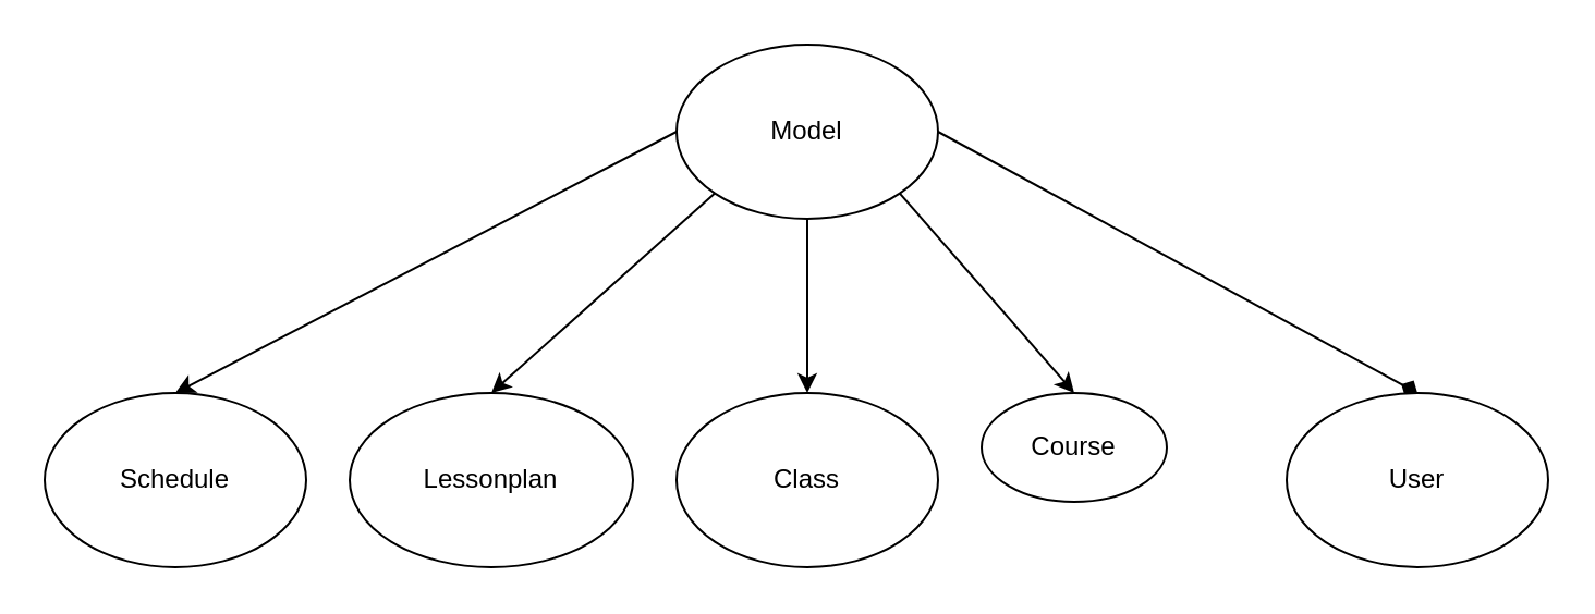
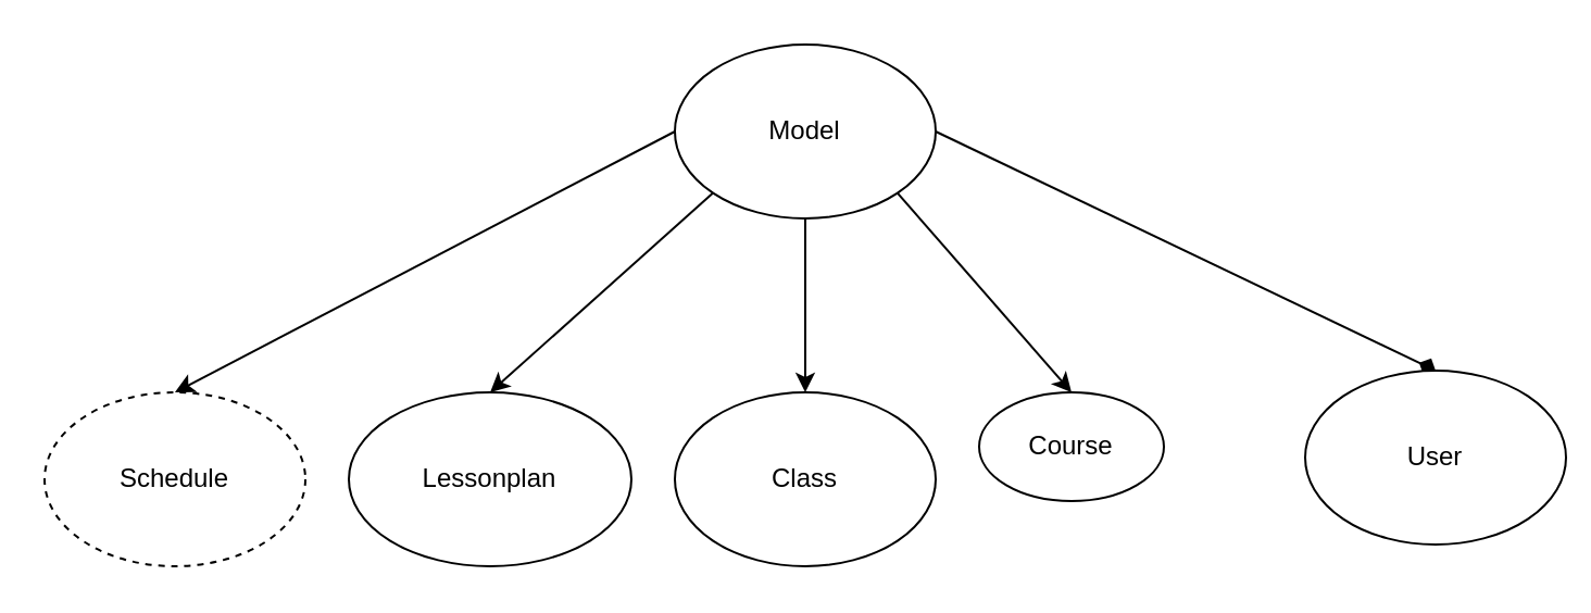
  <mxCell id="0" />
  <mxCell id="1" parent="0" />
  <mxCell id="2" style="edgeStyle=none;html=1;exitX=0;exitY=0.5;exitDx=0;exitDy=0;entryX=0.5;entryY=0;entryDx=0;entryDy=0;" edge="1" parent="1" source="7" target="12"><mxGeometry relative="1" as="geometry" /></mxCell>
  <mxCell id="3" style="edgeStyle=none;html=1;exitX=0;exitY=1;exitDx=0;exitDy=0;entryX=0.5;entryY=0;entryDx=0;entryDy=0;" edge="1" parent="1" source="7" target="11"><mxGeometry relative="1" as="geometry" /></mxCell>
  <mxCell id="4" style="edgeStyle=none;html=1;exitX=0.5;exitY=1;exitDx=0;exitDy=0;entryX=0.5;entryY=0;entryDx=0;entryDy=0;" edge="1" parent="1" source="7" target="10"><mxGeometry relative="1" as="geometry" /></mxCell>
  <mxCell id="5" style="edgeStyle=none;html=1;exitX=1;exitY=1;exitDx=0;exitDy=0;entryX=0.5;entryY=0;entryDx=0;entryDy=0;" edge="1" parent="1" source="7" target="9"><mxGeometry relative="1" as="geometry" /></mxCell>
  <mxCell id="6" style="edgeStyle=none;html=1;exitX=1;exitY=0.5;exitDx=0;exitDy=0;entryX=0.5;entryY=0;entryDx=0;entryDy=0;endArrow=diamond;" edge="1" parent="1" source="7" target="8"><mxGeometry relative="1" as="geometry"><mxPoint x="610" y="140" as="targetPoint" /></mxGeometry></mxCell>
  <mxCell id="7" value="Model" style="ellipse;whiteSpace=wrap;html=1;" parent="1" vertex="1"><mxGeometry x="310" y="20" width="120" height="80" as="geometry" /></mxCell>
- <mxCell id="8" value="User" style="ellipse;whiteSpace=wrap;html=1;" parent="1" vertex="1"><mxGeometry x="590" y="180" width="120" height="80" as="geometry" /></mxCell>
+ <mxCell id="8" value="User" style="ellipse;whiteSpace=wrap;html=1;" parent="1" vertex="1"><mxGeometry x="600" y="170" width="120" height="80" as="geometry" /></mxCell>
  <mxCell id="9" value="Course" style="ellipse;whiteSpace=wrap;html=1;" parent="1" vertex="1"><mxGeometry x="450" y="180" width="85" height="50" as="geometry" /></mxCell>
  <mxCell id="10" value="Class" style="ellipse;whiteSpace=wrap;html=1;" parent="1" vertex="1"><mxGeometry x="310" y="180" width="120" height="80" as="geometry" /></mxCell>
  <mxCell id="11" value="Lessonplan" style="ellipse;whiteSpace=wrap;html=1;" parent="1" vertex="1"><mxGeometry x="160" y="180" width="130" height="80" as="geometry" /></mxCell>
- <mxCell id="12" value="Schedule" style="ellipse;whiteSpace=wrap;html=1;" parent="1" vertex="1"><mxGeometry x="20" y="180" width="120" height="80" as="geometry" /></mxCell>
+ <mxCell id="12" value="Schedule" style="ellipse;whiteSpace=wrap;html=1;dashed=1;" parent="1" vertex="1"><mxGeometry x="20" y="180" width="120" height="80" as="geometry" /></mxCell>
